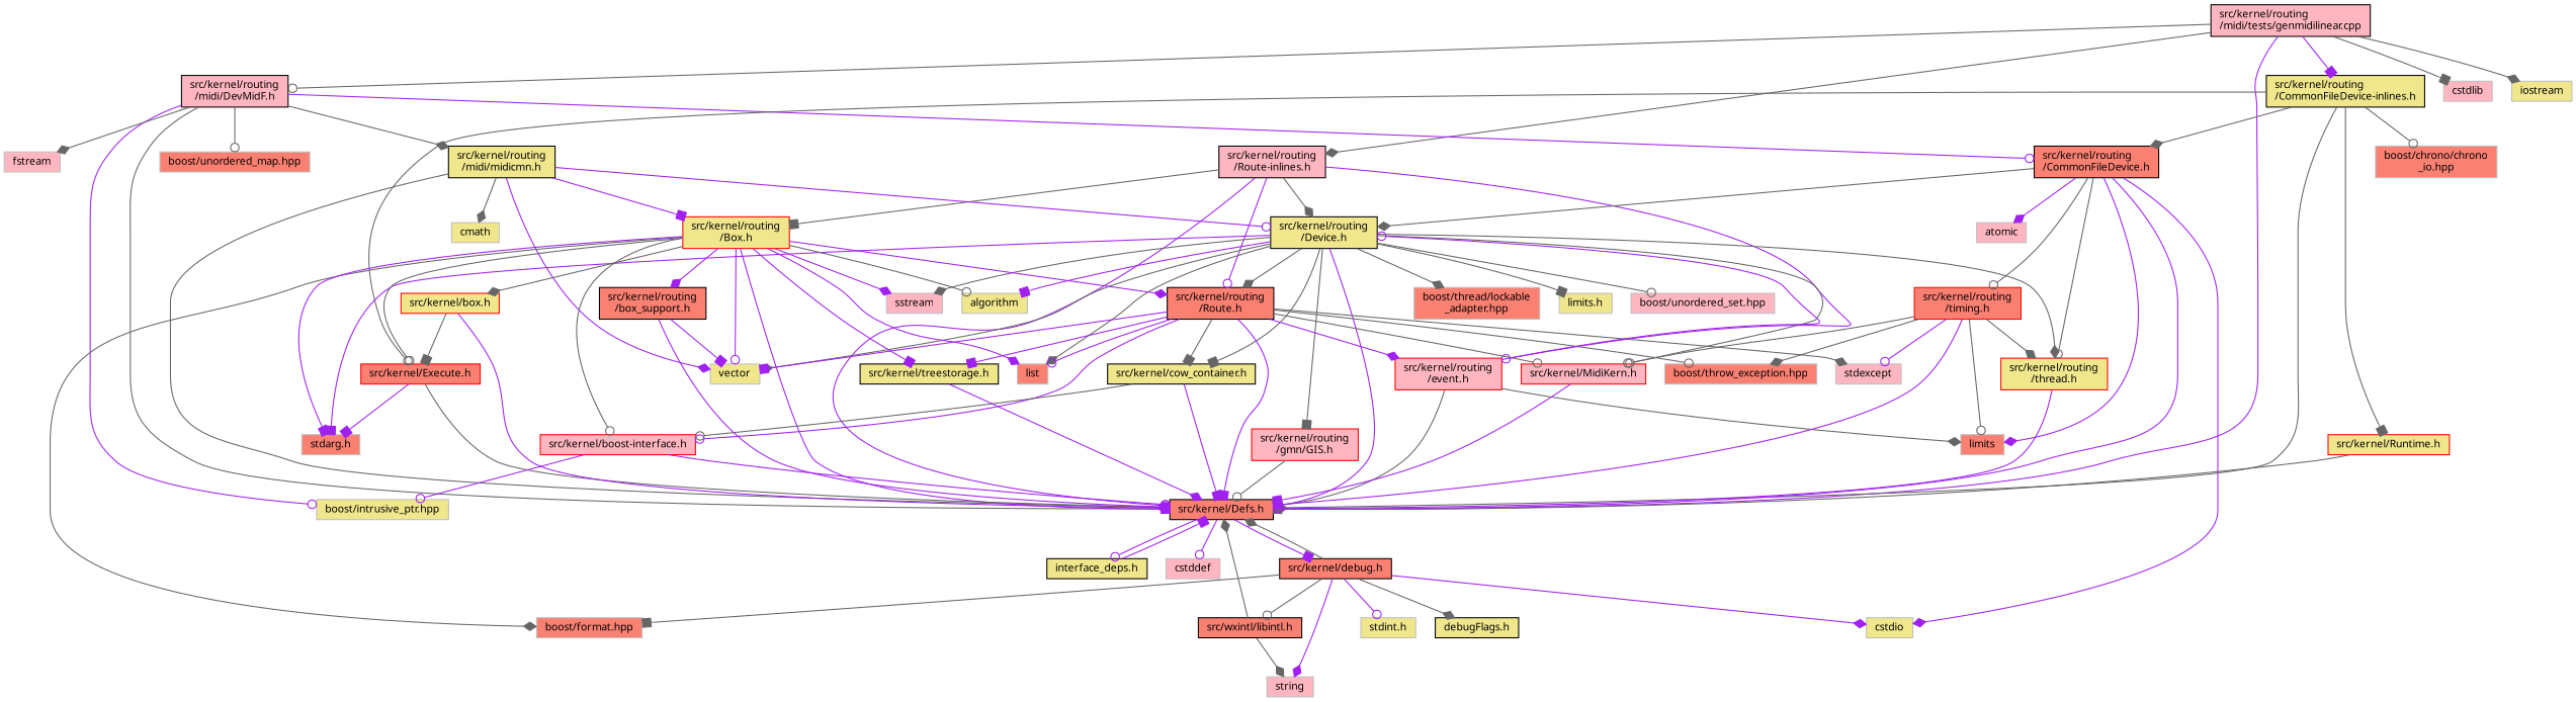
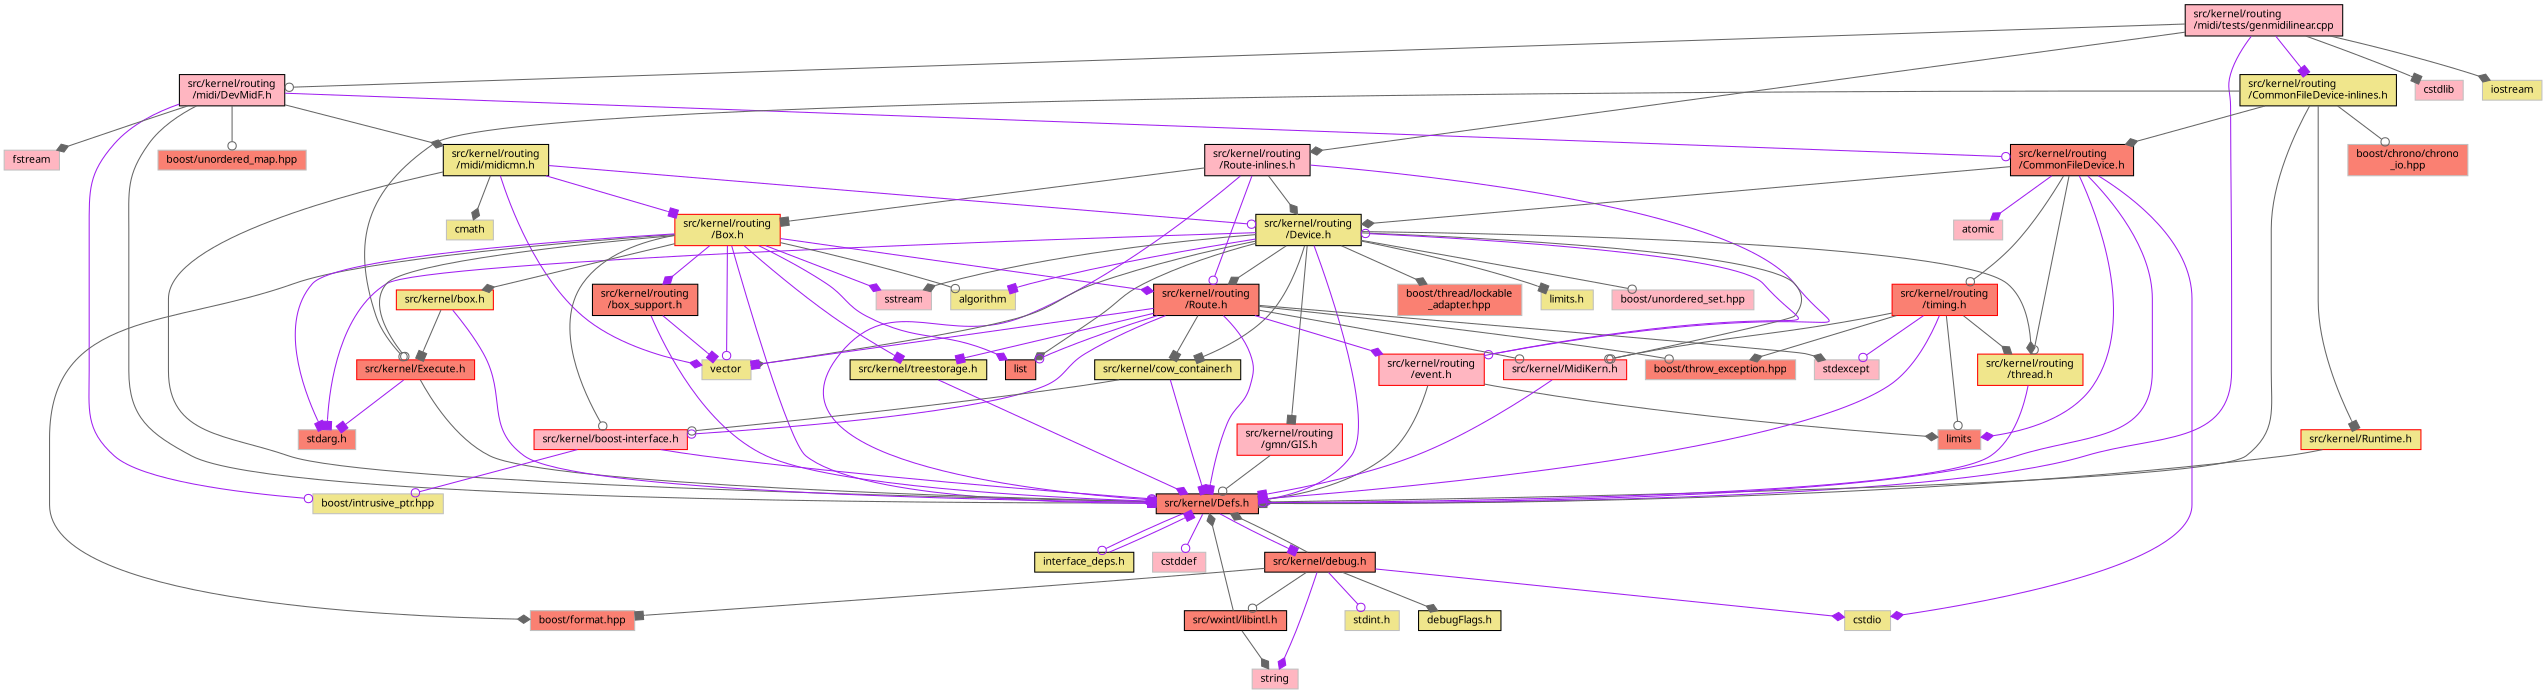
  digraph {
    node [color=grey75 fillcolor=khaki fontname=Sans fontsize=10 shape=record style=filled]
    edge [arrowhead=diamond color=gray40 fontname=Sans fontsize=10 labelfontname=Sans labelfontsize=10 style=solid]
    n1 [color=black fillcolor=lightpink fontcolor=black height=0.2 label="src/kernel/routing\l/midi/tests/genmidilinear.cpp" width=0.4]
    n2 [color=black fillcolor=salmon height=0.2 label="src/kernel/Defs.h" width=0.4]
    n3 [color=black fillcolor=lightpink height=0.2 label="src/kernel/routing\l/midi/DevMidF.h" width=0.4]
    n4 [color=black fillcolor=lightpink height=0.2 label="src/kernel/routing\l/Route-inlines.h" width=0.4]
    n5 [color=black height=0.2 label="src/kernel/routing\l/CommonFileDevice-inlines.h" width=0.4]
    n6 [fillcolor=lightpink height=0.2 label=cstdlib width=0.4]
    n7 [height=0.2 label=iostream width=0.4]
    n8 [color=black height=0.2 label="interface_deps.h" width=0.4]
    n9 [fillcolor=lightpink height=0.2 label=cstddef width=0.4]
    n10 [color=black fillcolor=salmon height=0.2 label="src/kernel/debug.h" width=0.4]
    n11 [color=black fillcolor=salmon height=0.2 label="src/kernel/routing\l/CommonFileDevice.h" width=0.4]
    n12 [height=0.2 label="boost/intrusive_ptr.hpp" width=0.4]
    n13 [color=black height=0.2 label="src/kernel/routing\l/midi/midicmn.h" width=0.4]
    n14 [fillcolor=lightpink height=0.2 label=fstream width=0.4]
    n15 [fillcolor=salmon height=0.2 label="boost/unordered_map.hpp" width=0.4]
    n16 [color=black height=0.2 label="src/kernel/routing\l/Device.h" width=0.4]
    n17 [color=black fillcolor=salmon height=0.2 label="src/kernel/routing\l/Route.h" width=0.4]
    n18 [color=red fillcolor=lightpink height=0.2 label="src/kernel/routing\l/event.h" width=0.4]
    n19 [color=red height=0.2 label="src/kernel/routing\l/Box.h" width=0.4]
    n20 [color=red fillcolor=salmon height=0.2 label="src/kernel/Execute.h" width=0.4]
    n21 [color=red height=0.2 label="src/kernel/Runtime.h" width=0.4]
    n22 [fillcolor=salmon height=0.2 label="boost/chrono/chrono\l_io.hpp" width=0.4]
    n23 [color=black fillcolor=salmon height=0.2 label="src/wxintl/libintl.h" width=0.4]
    n24 [fillcolor=lightpink height=0.2 label=string width=0.4]
    n25 [height=0.2 label=cstdio width=0.4]
    n26 [fillcolor=salmon height=0.2 label="boost/format.hpp" width=0.4]
    n27 [height=0.2 label="stdint.h" width=0.4]
    n28 [color=black height=0.2 label="debugFlags.h" width=0.4]
    n29 [fillcolor=salmon height=0.2 label=limits width=0.4]
    n30 [color=red height=0.2 label="src/kernel/routing\l/thread.h" width=0.4]
    n31 [color=red fillcolor=salmon height=0.2 label="src/kernel/routing\l/timing.h" width=0.4]
    n32 [fillcolor=lightpink height=0.2 label=atomic width=0.4]
    n33 [height=0.2 label=vector width=0.4]
    n34 [height=0.2 label=cmath width=0.4]
    n35 [color=black height=0.2 label="src/kernel/cow_container.h" width=0.4]
    n36 [color=red fillcolor=lightpink height=0.2 label="src/kernel/routing\l/gmn/GIS.h" width=0.4]
    n37 [color=red fillcolor=lightpink height=0.2 label="src/kernel/MidiKern.h" width=0.4]
-   n38 [fillcolor=salmon height=0.2 label=list width=0.4]
+   n38 [color=black fillcolor=salmon height=0.2 label=list width=0.4]
    n39 [fillcolor=salmon height=0.2 label="boost/thread/lockable\l_adapter.hpp" width=0.4]
    n40 [height=0.2 label="limits.h" width=0.4]
    n41 [height=0.2 label=algorithm width=0.4]
    n42 [fillcolor=lightpink height=0.2 label=sstream width=0.4]
    n43 [fillcolor=salmon height=0.2 label="stdarg.h" width=0.4]
    n44 [fillcolor=lightpink height=0.2 label="boost/unordered_set.hpp" width=0.4]
    n45 [fillcolor=lightpink height=0.2 label=stdexcept width=0.4]
    n46 [fillcolor=salmon height=0.2 label="boost/throw_exception.hpp" width=0.4]
    n47 [color=red fillcolor=lightpink height=0.2 label="src/kernel/boost-interface.h" width=0.4]
    n48 [color=black height=0.2 label="src/kernel/treestorage.h" width=0.4]
    n49 [color=red height=0.2 label="src/kernel/box.h" width=0.4]
    n50 [color=black fillcolor=salmon height=0.2 label="src/kernel/routing\l/box_support.h" width=0.4]
    n1 -> n2 [arrowhead=odot color=purple]
    n1 -> n3 [arrowhead=odot]
    n1 -> n4
    n1 -> n5 [arrowhead=box color=purple]
    n1 -> n6 [arrowhead=box]
    n1 -> n7
    n2 -> n8 [arrowhead=odot color=purple]
    n2 -> n9 [arrowhead=odot color=purple]
    n2 -> n10 [arrowhead=box color=purple]
    n3 -> n2 [arrowhead=box]
    n3 -> n11 [arrowhead=odot color=purple]
    n3 -> n12 [arrowhead=odot color=purple]
    n3 -> n13
    n3 -> n14
    n3 -> n15 [arrowhead=odot]
    n4 -> n2 [arrowhead=odot color=purple]
    n4 -> n16
    n4 -> n17 [arrowhead=odot color=purple]
    n4 -> n18 [arrowhead=odot color=purple]
    n4 -> n19 [arrowhead=box]
    n5 -> n2
    n5 -> n11
    n5 -> n20 [arrowhead=odot]
    n5 -> n21 [arrowhead=box]
    n5 -> n22 [arrowhead=odot]
    n8 -> n2 [arrowhead=box color=purple]
    n10 -> n2
    n10 -> n23 [arrowhead=odot]
    n10 -> n24 [color=purple]
    n10 -> n25 [color=purple]
    n10 -> n26 [arrowhead=box]
    n10 -> n27 [arrowhead=odot color=purple]
    n10 -> n28
    n11 -> n2 [color=purple]
    n11 -> n16
    n11 -> n25 [color=purple]
    n11 -> n29 [color=purple]
    n11 -> n30 [arrowhead=odot]
    n11 -> n31 [arrowhead=odot]
    n11 -> n32 [color=purple]
    n13 -> n2 [arrowhead=odot]
    n13 -> n16 [arrowhead=odot color=purple]
    n13 -> n19 [arrowhead=box color=purple]
    n13 -> n33 [color=purple]
    n13 -> n34
    n16 -> n2 [arrowhead=box color=purple]
    n16 -> n17
    n16 -> n30
    n16 -> n33
    n16 -> n35 [arrowhead=box]
    n16 -> n36 [arrowhead=box]
    n16 -> n37 [arrowhead=odot]
    n16 -> n38
    n16 -> n39
    n16 -> n40 [arrowhead=box]
    n16 -> n41 [arrowhead=box color=purple]
    n16 -> n42
    n16 -> n43 [arrowhead=box color=purple]
    n16 -> n44 [arrowhead=odot]
    n17 -> n2 [arrowhead=box color=purple]
    n17 -> n18 [color=purple]
    n17 -> n33 [arrowhead=box color=purple]
    n17 -> n35 [arrowhead=box]
    n17 -> n37 [arrowhead=odot]
    n17 -> n38 [arrowhead=odot color=purple]
    n17 -> n45
    n17 -> n46 [arrowhead=odot]
    n17 -> n47 [arrowhead=odot color=purple]
    n17 -> n48 [arrowhead=box color=purple]
    n18 -> n2 [arrowhead=box]
    n18 -> n16 [arrowhead=odot color=purple]
    n18 -> n29
    n19 -> n2 [arrowhead=box color=purple]
    n19 -> n17 [color=purple]
    n19 -> n20 [arrowhead=odot]
    n19 -> n26
    n19 -> n33 [arrowhead=odot color=purple]
    n19 -> n38 [color=purple]
    n19 -> n41 [arrowhead=odot]
    n19 -> n42 [color=purple]
    n19 -> n43 [arrowhead=box color=purple]
    n19 -> n47 [arrowhead=odot]
    n19 -> n48 [arrowhead=box color=purple]
    n19 -> n49
    n19 -> n50 [color=purple]
    n20 -> n2 [arrowhead=odot]
    n20 -> n43 [arrowhead=box color=purple]
    n21 -> n2 [arrowhead=box]
    n23 -> n2
    n23 -> n24
    n30 -> n2 [arrowhead=odot color=purple]
    n31 -> n2 [arrowhead=box color=purple]
    n31 -> n29 [arrowhead=odot]
    n31 -> n30
    n31 -> n37 [arrowhead=odot]
    n31 -> n45 [arrowhead=odot color=purple]
    n31 -> n46
    n35 -> n2 [arrowhead=box color=purple]
    n35 -> n47 [arrowhead=odot]
    n36 -> n2 [arrowhead=odot]
    n37 -> n2 [arrowhead=box color=purple]
    n47 -> n2 [arrowhead=odot color=purple]
    n47 -> n12 [arrowhead=odot color=purple]
    n48 -> n2 [color=purple]
    n49 -> n2 [color=purple]
    n49 -> n20 [arrowhead=box]
    n50 -> n2 [arrowhead=box color=purple]
    n50 -> n33 [arrowhead=box color=purple]
  }
